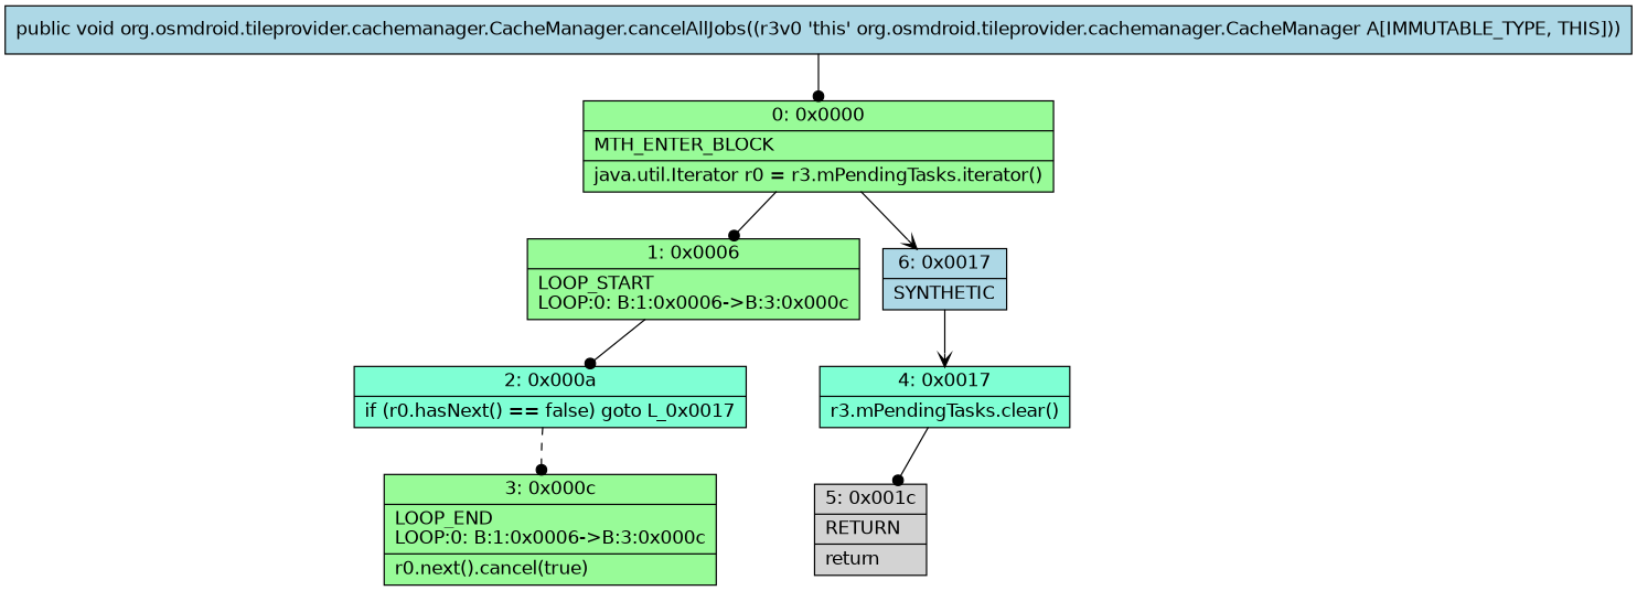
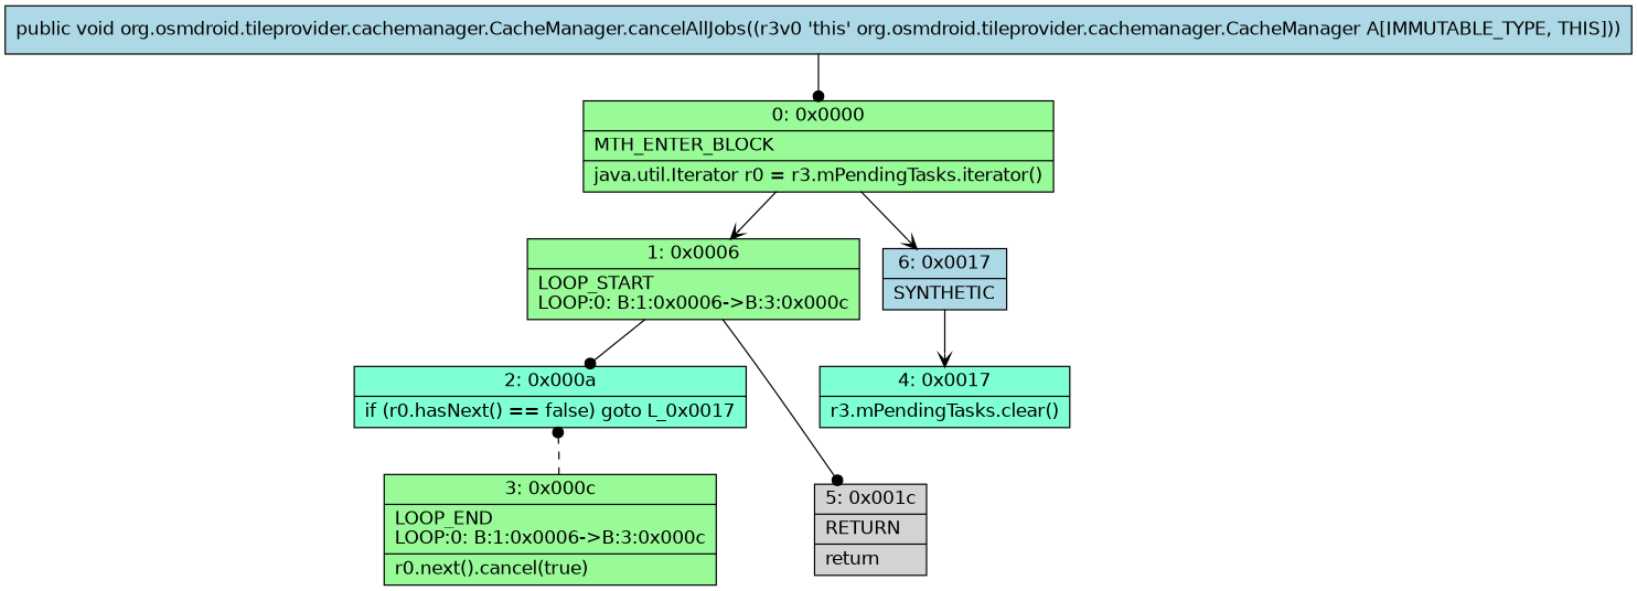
  digraph {
    fontname="DejaVu Sans"
    node [fillcolor=palegreen fontname="DejaVu Sans" shape=record style=filled]
    edge [arrowhead=dot fontname="DejaVu Sans"]
    n1 [label="{0\:\ 0x0000|MTH_ENTER_BLOCK\l|java.util.Iterator r0 = r3.mPendingTasks.iterator()\l}"]
    n2 [label="{1\:\ 0x0006|LOOP_START\lLOOP:0: B:1:0x0006\-\>B:3:0x000c\l}"]
    n3 [fillcolor=lightblue label="{6\:\ 0x0017|SYNTHETIC\l}"]
    n4 [fillcolor=aquamarine label="{2\:\ 0x000a|if (r0.hasNext() == false) goto L_0x0017\l}"]
    n5 [label="{3\:\ 0x000c|LOOP_END\lLOOP:0: B:1:0x0006\-\>B:3:0x000c\l|r0.next().cancel(true)\l}"]
    n6 [fillcolor=aquamarine label="{4\:\ 0x0017|r3.mPendingTasks.clear()\l}"]
    n7 [fillcolor=lightgrey label="{5\:\ 0x001c|RETURN\l|return\l}"]
    n8 [fillcolor=lightblue label="{public void org.osmdroid.tileprovider.cachemanager.CacheManager.cancelAllJobs((r3v0 'this' org.osmdroid.tileprovider.cachemanager.CacheManager A[IMMUTABLE_TYPE, THIS])) }"]
-   n1 -> n2
+   n1 -> n2 [arrowhead=vee]
    n1 -> n3 [arrowhead=vee]
    n2 -> n4
    n3 -> n6 [arrowhead=vee]
-   n4 -> n5 [style=dashed]
-   n6 -> n7
+   n5 -> n4 [style=dashed]
+   n2 -> n7
    n8 -> n1
  }
